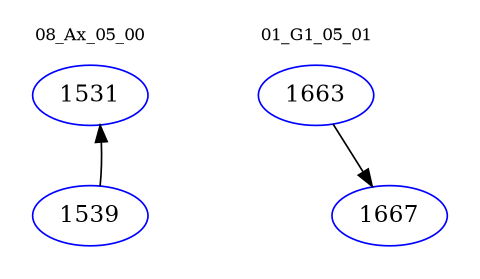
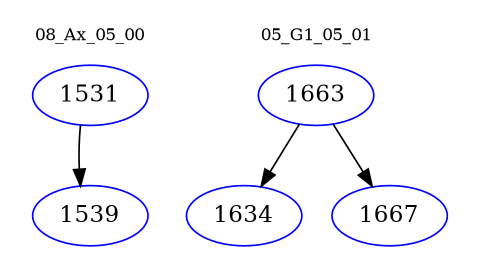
  digraph {
    node [color=blue]
    edge [color=black]
    n1 [label=1531]
    n2 [label=1539]
    n3 [label=1663]
+   n4 [label=1634]
    n5 [label=1667]
    subgraph cluster_1 {
      color=white
      fontsize=10
      label="08_Ax_05_00"
      n1
      n2
    }
    subgraph cluster_2 {
      color=white
      fontsize=10
-     label="01_G1_05_01"
+     label="05_G1_05_01"
      n3
+     n4
      n5
    }
-   n2 -> n1
+   n1 -> n2
+   n3 -> n4
    n3 -> n5
  }
